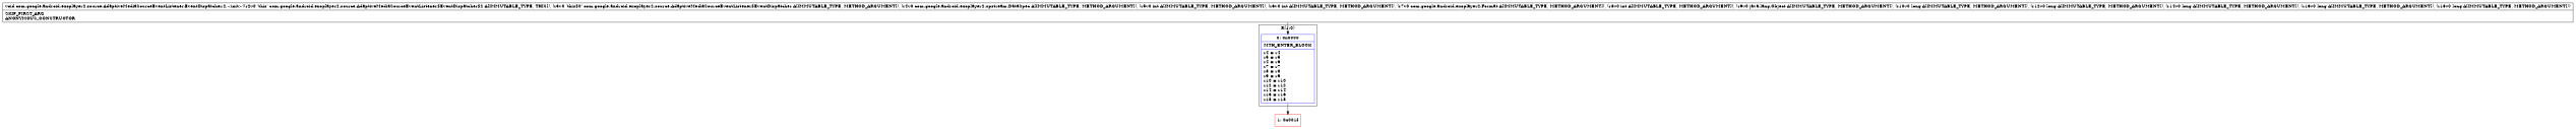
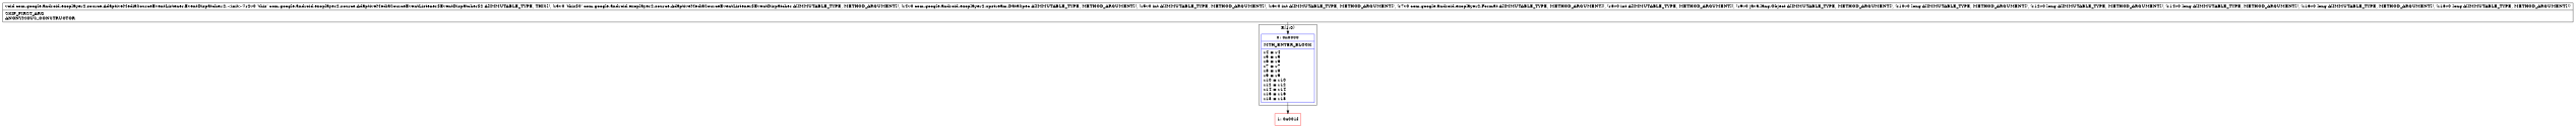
  digraph {
    node [shape=record]
-   n1 [color=blue label="{0\:\ 0x0000|MTH_ENTER_BLOCK\l|r4 = r4\lr5 = r5\lr4 = r6\lr7 = r7\lr8 = r8\lr9 = r9\lr10 = r10\lr12 = r12\lr14 = r14\lr16 = r16\lr18 = r18\l}"]
+   n1 [color=blue label="{0\:\ 0x0000|MTH_ENTER_BLOCK\l|r4 = r4\lr5 = r5\lr6 = r6\lr7 = r7\lr8 = r8\lr9 = r9\lr10 = r10\lr12 = r12\lr14 = r14\lr16 = r16\lr18 = r18\l}"]
    n2 [color=red label="{1\:\ 0x001f}"]
    n3 [label="{void com.google.android.exoplayer2.source.AdaptiveMediaSourceEventListener.EventDispatcher.2.\<init\>((r2v0 'this' com.google.android.exoplayer2.source.AdaptiveMediaSourceEventListener$EventDispatcher$2 A[IMMUTABLE_TYPE, THIS]), (r3v0 'this$0' com.google.android.exoplayer2.source.AdaptiveMediaSourceEventListener$EventDispatcher A[IMMUTABLE_TYPE, METHOD_ARGUMENT]), (r4v0 com.google.android.exoplayer2.upstream.DataSpec A[IMMUTABLE_TYPE, METHOD_ARGUMENT]), (r5v0 int A[IMMUTABLE_TYPE, METHOD_ARGUMENT]), (r6v0 int A[IMMUTABLE_TYPE, METHOD_ARGUMENT]), (r7v0 com.google.android.exoplayer2.Format A[IMMUTABLE_TYPE, METHOD_ARGUMENT]), (r8v0 int A[IMMUTABLE_TYPE, METHOD_ARGUMENT]), (r9v0 java.lang.Object A[IMMUTABLE_TYPE, METHOD_ARGUMENT]), (r10v0 long A[IMMUTABLE_TYPE, METHOD_ARGUMENT]), (r12v0 long A[IMMUTABLE_TYPE, METHOD_ARGUMENT]), (r14v0 long A[IMMUTABLE_TYPE, METHOD_ARGUMENT]), (r16v0 long A[IMMUTABLE_TYPE, METHOD_ARGUMENT]), (r18v0 long A[IMMUTABLE_TYPE, METHOD_ARGUMENT]))  | SKIP_FIRST_ARG\lANONYMOUS_CONSTRUCTOR\l}"]
    subgraph cluster_1 {
      label="R(1:0)"
      n1
    }
    n1 -> n2
    n3 -> n1
  }
